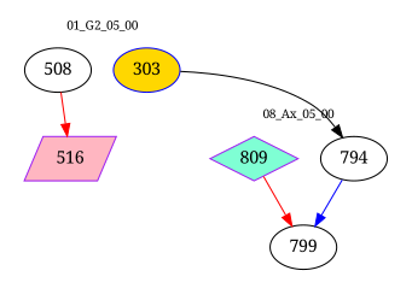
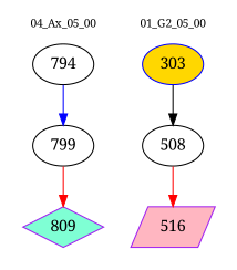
  digraph {
    fontname="Noto Serif"
    node [color=black fillcolor=white fontname="Noto Serif" shape=ellipse style=filled]
    edge [color=red fontname="Noto Serif"]
    n1 [label=794]
    n2 [label=799]
    n3 [color=purple fillcolor=aquamarine label=809 shape=diamond]
    n4 [color=blue fillcolor=gold label=303]
    n5 [label=508]
    n6 [color=purple fillcolor=lightpink label=516 shape=parallelogram]
    subgraph cluster_1 {
      color=white
      fontsize=10
-     label="08_Ax_05_00"
+     label="04_Ax_05_00"
      n1
      n2
      n3
    }
    subgraph cluster_2 {
      color=white
      fontsize=10
      label="01_G2_05_00"
      n4
      n5
      n6
    }
    n1 -> n2 [color=blue]
-   n3 -> n2
-   n4 -> n1 [color=black]
+   n2 -> n3
+   n4 -> n5 [color=black]
    n5 -> n6
  }
